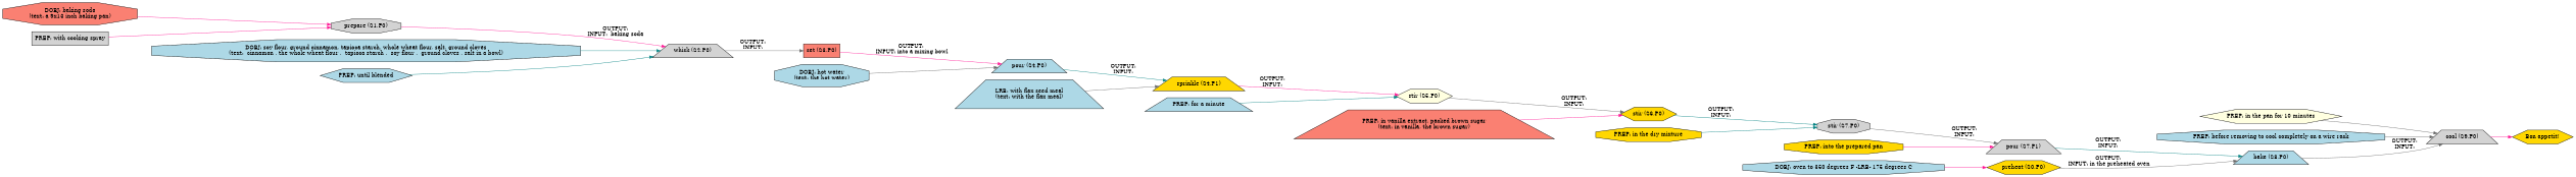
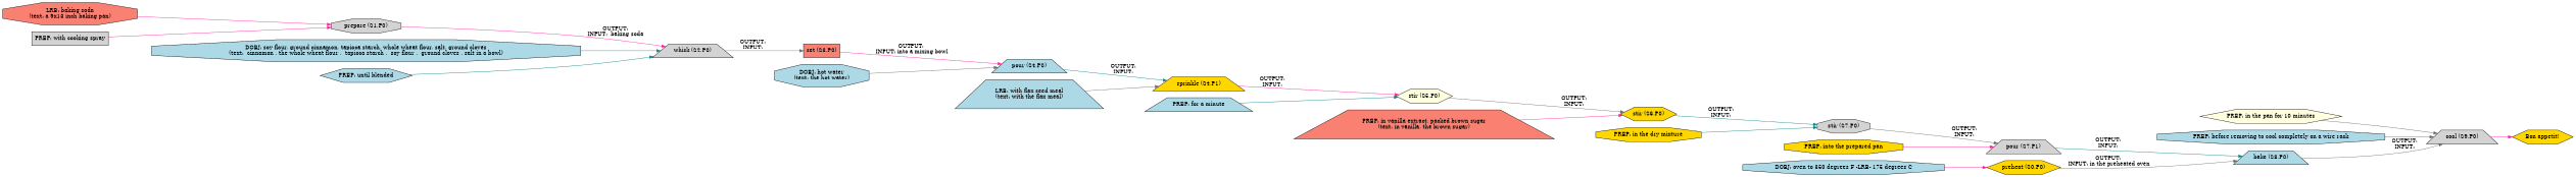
  digraph {
    rankdir=LR
    node [fillcolor=lightblue shape=trapezium style=filled]
    edge [color=gray40]
    n1 [fillcolor=gold label="preheat (S0,P0)" shape=hexagon]
    n2 [label="bake (S8,P0)"]
    n3 [fillcolor=lightgrey label="cool (S9,P0)"]
    n4 [fillcolor=lightgrey label="prepare (S1,P0)" shape=octagon]
    n5 [fillcolor=lightgrey label="whisk (S2,P0)"]
    n6 [fillcolor=salmon label="set (S3,P0)" shape=box]
    n7 [label="pour (S4,P0)"]
    n8 [fillcolor=gold label="sprinkle (S4,P1)"]
    n9 [fillcolor=lightyellow label="stir (S5,P0)" shape=hexagon]
    n10 [fillcolor=gold label="stir (S6,P0)" shape=hexagon]
    n11 [fillcolor=lightgrey label="stir (S7,P0)" shape=octagon]
    n12 [fillcolor=lightgrey label="pour (S7,P1)"]
    n13 [fillcolor=gold label="Bon appetit!" shape=hexagon]
-   n14 [fillcolor=salmon label="DOBJ: baking soda\n(text: a 9x13 inch baking pan)" shape=octagon]
+   n14 [fillcolor=salmon label="LRB: baking soda\n(text: a 9x13 inch baking pan)" shape=octagon]
    n15 [fillcolor=lightgrey label="PREP: with cooking spray" shape=box]
    n16 [label="DOBJ: oven to 350 degrees F -LRB- 175 degrees C" shape=octagon]
    n17 [label="DOBJ: soy flour, ground cinnamon, tapioca starch, whole wheat flour, salt, ground cloves\n(text:  cinnamon , the whole wheat flour ,  tapioca starch ,  soy flour ,  ground cloves , salt in a bowl)" shape=octagon]
    n18 [label="PREP: until blended" shape=hexagon]
    n19 [label="DOBJ: hot water\n(text: the hot water)" shape=octagon]
    n20 [label="LRB: with flax seed meal\n(text: with the flax meal)"]
    n21 [label="PREP: for a minute"]
    n22 [fillcolor=salmon label="PREP: in vanilla extract, packed brown sugar\n(text: in vanilla, the brown sugar)"]
    n23 [fillcolor=gold label="PREP: in the dry mixture" shape=octagon]
    n24 [fillcolor=gold label="PREP: into the prepared pan" shape=octagon]
    n25 [fillcolor=lightyellow label="PREP: in the pan for 10 minutes" shape=hexagon]
    n26 [label="PREP: before removing to cool completely on a wire rack" shape=octagon]
    n1 -> n2 [label="OUTPUT: \nINPUT: in the preheated oven"]
    n2 -> n3 [label="OUTPUT: \nINPUT: "]
    n3 -> n13 [color=deeppink]
    n4 -> n5 [color=deeppink label="OUTPUT: \nINPUT:  baking soda "]
    n5 -> n6 [label="OUTPUT: \nINPUT: "]
    n6 -> n7 [color=deeppink label="OUTPUT: \nINPUT: into a mixing bowl"]
    n7 -> n8 [color=teal label="OUTPUT: \nINPUT: "]
    n8 -> n9 [color=deeppink label="OUTPUT: \nINPUT: "]
    n9 -> n10 [label="OUTPUT: \nINPUT: "]
    n10 -> n11 [color=teal label="OUTPUT: \nINPUT: "]
    n11 -> n12 [label="OUTPUT: \nINPUT: "]
    n12 -> n2 [color=teal label="OUTPUT: \nINPUT: "]
    n14 -> n4 [color=deeppink]
    n15 -> n4 [color=deeppink]
    n16 -> n1 [color=deeppink]
    n17 -> n5 [color=teal]
    n18 -> n5 [color=teal]
    n19 -> n7
    n20 -> n8
    n21 -> n9 [color=teal]
    n22 -> n10 [color=deeppink]
    n23 -> n11 [color=teal]
    n24 -> n12 [color=deeppink]
    n25 -> n3
    n26 -> n3
  }
